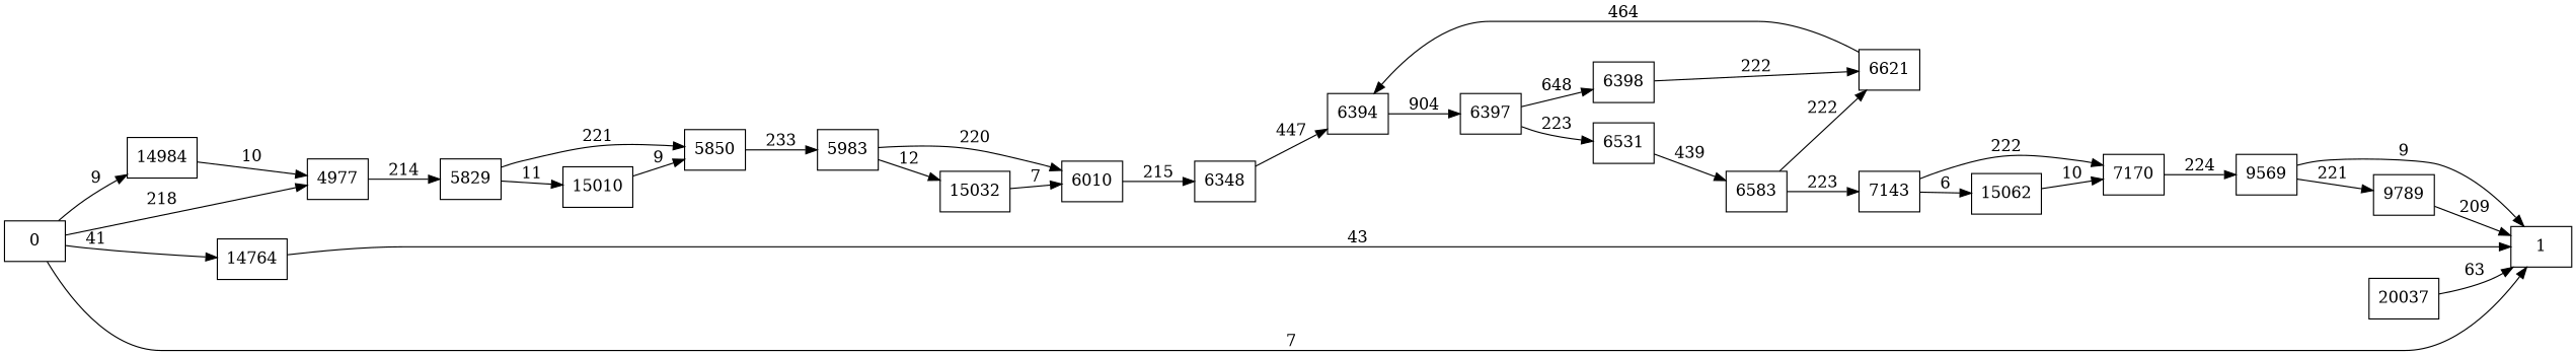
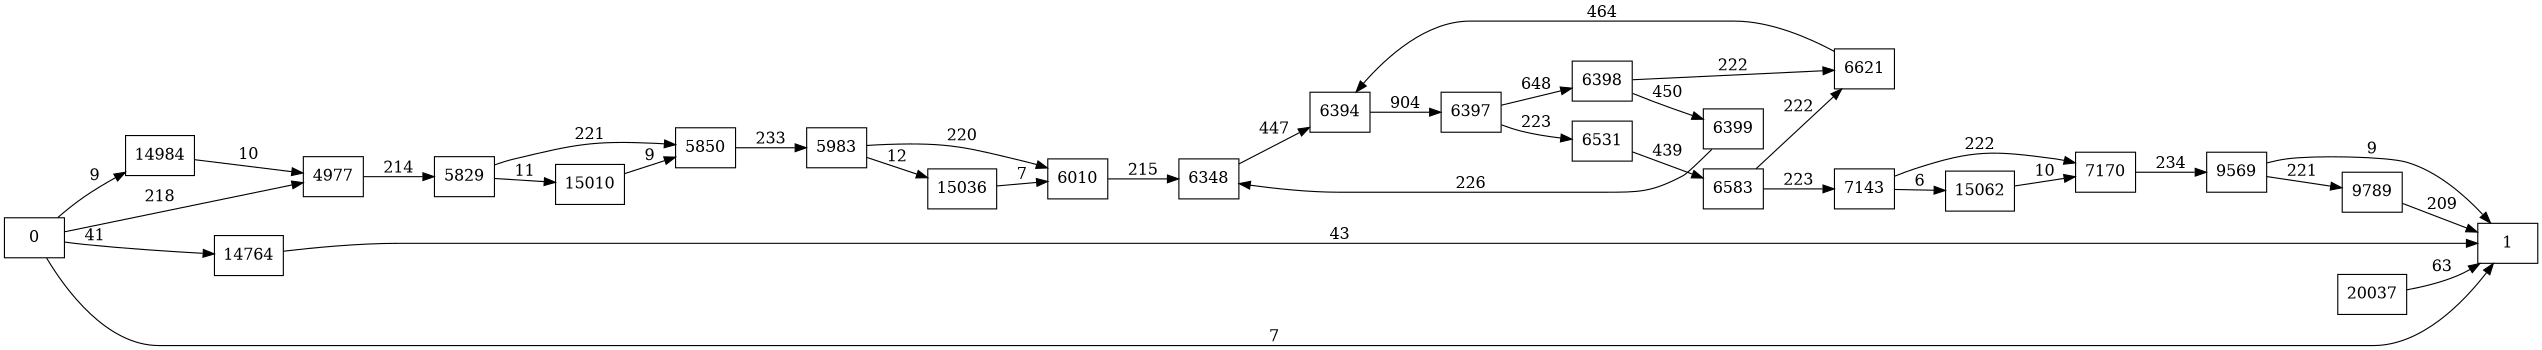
  digraph {
    rankdir=LR
    node [shape=rectangle]
    4977
    5829
    n3 [label=5850]
    15010
    5983
    6010
-   15036 [label=15032]
+   15036
    6348
    6394
    6397
    6398
    6531
+   6399
    6621
    6583
    7143
    7170
    15062
    9569
    1
    9789
    14764
    14984
    20037
    0
    4977 -> 5829 [label=214]
    5829 -> n3 [label=221]
    5829 -> 15010 [label=11]
    n3 -> 5983 [label=233]
    15010 -> n3 [label=9]
    5983 -> 6010 [label=220]
    5983 -> 15036 [label=12]
    6010 -> 6348 [label=215]
    15036 -> 6010 [label=7]
    6348 -> 6394 [label=447]
    6394 -> 6397 [label=904]
    6397 -> 6398 [label=648]
    6397 -> 6531 [label=223]
+   6398 -> 6399 [label=450]
    6398 -> 6621 [label=222]
    6531 -> 6583 [label=439]
+   6399 -> 6348 [label=226]
    6621 -> 6394 [label=464]
    6583 -> 6621 [label=222]
    6583 -> 7143 [label=223]
    7143 -> 7170 [label=222]
    7143 -> 15062 [label=6]
-   7170 -> 9569 [label=224]
+   7170 -> 9569 [label=234]
    15062 -> 7170 [label=10]
    9569 -> 1 [label=9]
    9569 -> 9789 [label=221]
    9789 -> 1 [label=209]
    14764 -> 1 [label=43]
    14984 -> 4977 [label=10]
    20037 -> 1 [label=63]
    0 -> 4977 [label=218]
    0 -> 1 [label=7]
    0 -> 14764 [label=41]
    0 -> 14984 [label=9]
  }
